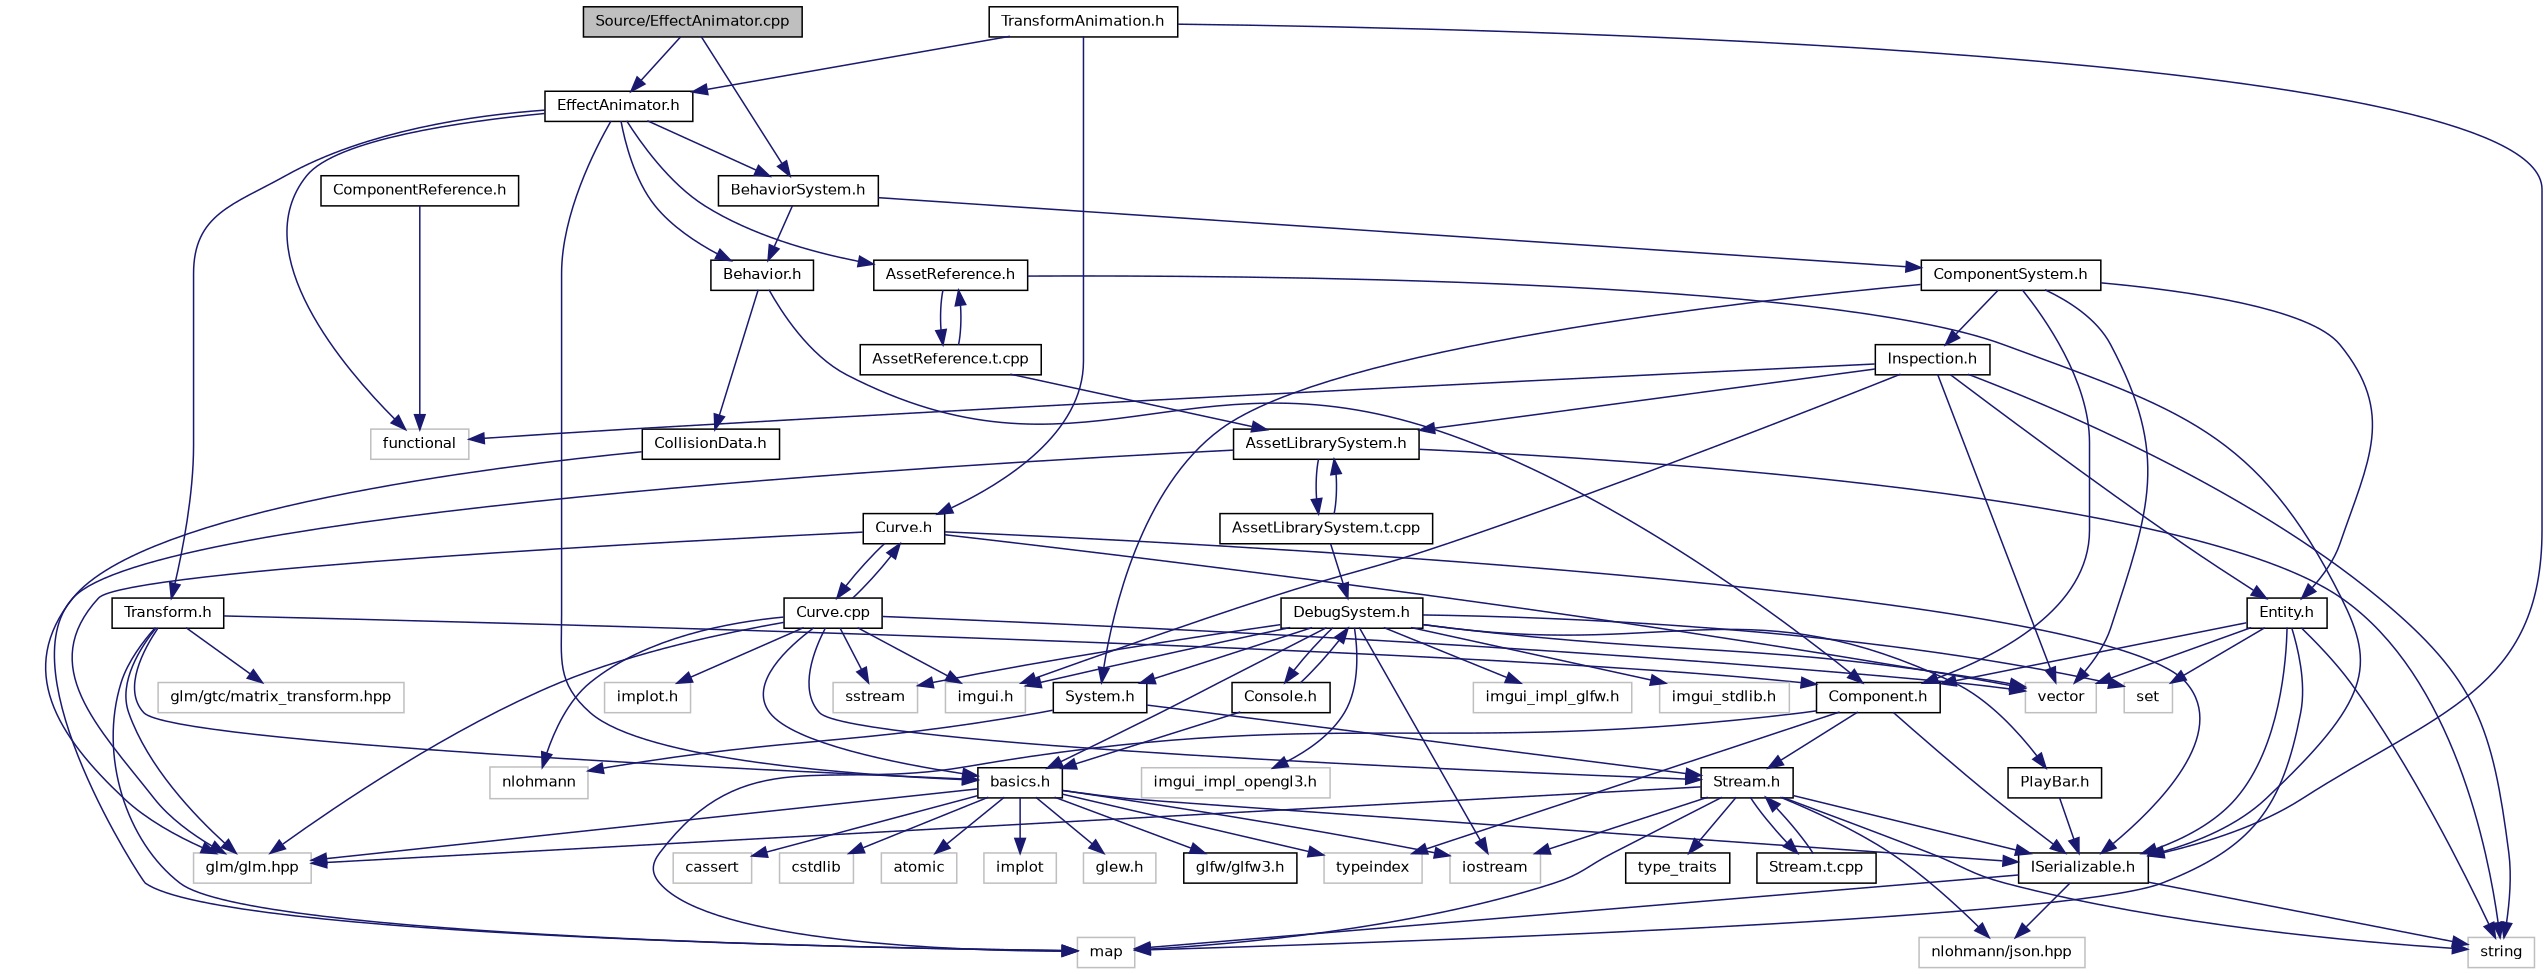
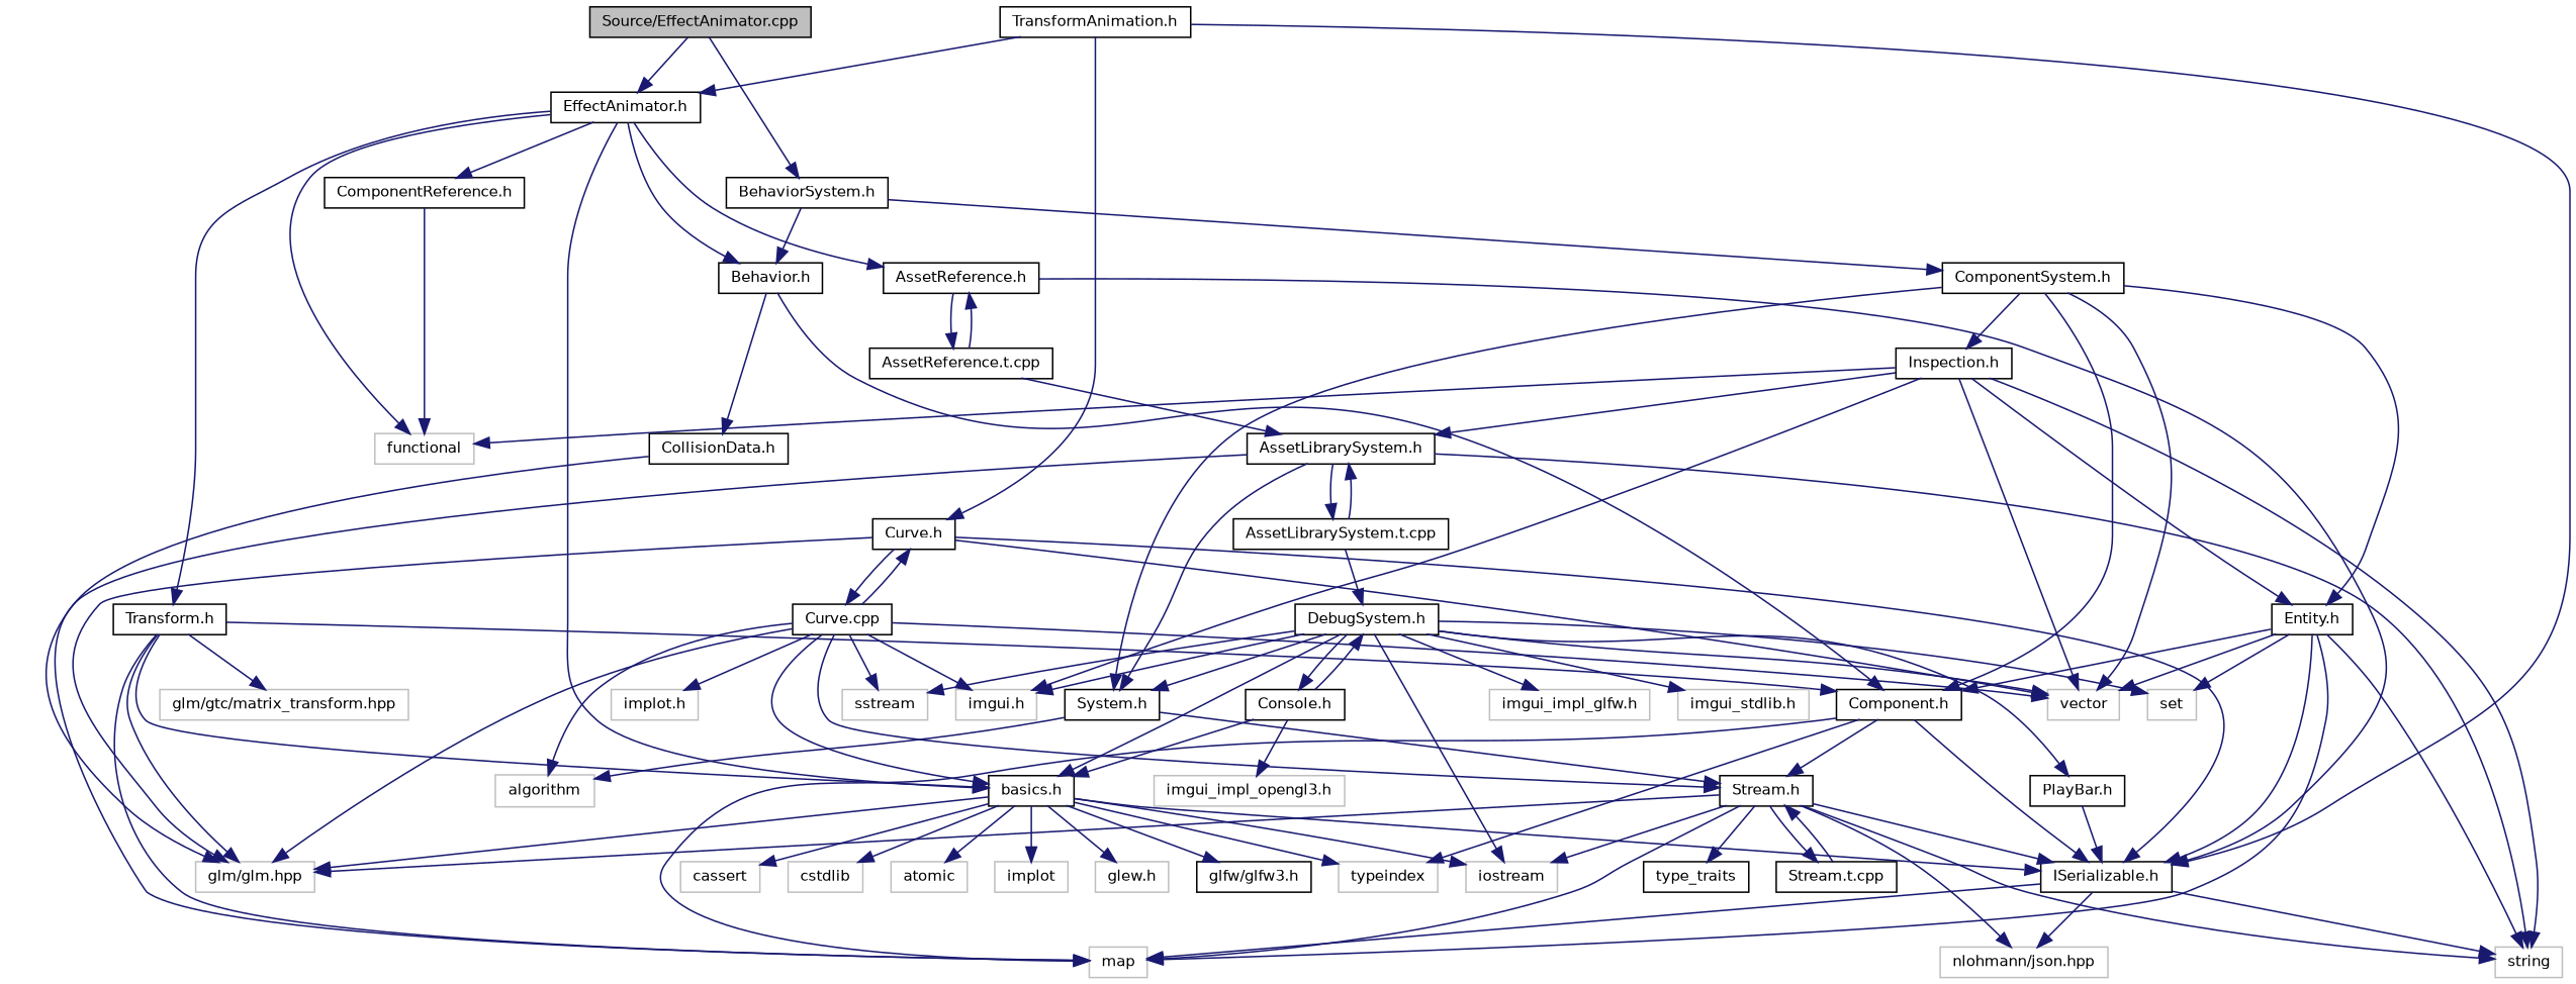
  digraph {
    node [color=black fillcolor=white fontname=Helvetica fontsize=10 shape=record style=filled]
    edge [color=midnightblue fontname=Helvetica fontsize=10 labelfontname=Helvetica labelfontsize=10 style=solid]
    n1 [fillcolor=grey75 fontcolor=black height=0.2 label="Source/EffectAnimator.cpp" width=0.4]
    n2 [height=0.2 label="EffectAnimator.h" width=0.4]
    n3 [height=0.2 label="BehaviorSystem.h" width=0.4]
    n4 [height=0.2 label="Behavior.h" width=0.4]
    n5 [height=0.2 label="basics.h" width=0.4]
    n6 [color=grey75 height=0.2 label=functional width=0.4]
    n7 [height=0.2 label="AssetReference.h" width=0.4]
    n8 [height=0.2 label="ComponentReference.h" width=0.4]
    n9 [height=0.2 label="Transform.h" width=0.4]
    n10 [height=0.2 label="ComponentSystem.h" width=0.4]
    n11 [height=0.2 label="Component.h" width=0.4]
    n12 [height=0.2 label="CollisionData.h" width=0.4]
    n13 [color=grey75 height=0.2 label=typeindex width=0.4]
    n14 [height=0.2 label="ISerializable.h" width=0.4]
    n15 [color=grey75 height=0.2 label="glm/glm.hpp" width=0.4]
    n16 [color=grey75 height=0.2 label=iostream width=0.4]
    n17 [color=grey75 height=0.2 label="glew.h" width=0.4]
    n18 [height=0.2 label="glfw/glfw3.h" width=0.4]
    n19 [color=grey75 height=0.2 label=cassert width=0.4]
    n20 [color=grey75 height=0.2 label=cstdlib width=0.4]
    n21 [color=grey75 height=0.2 label=atomic width=0.4]
    n22 [color=grey75 height=0.2 label=implot width=0.4]
    n23 [height=0.2 label="AssetReference.t.cpp" width=0.4]
    n24 [height=0.2 label="TransformAnimation.h" width=0.4]
    n25 [height=0.2 label="Curve.h" width=0.4]
    n26 [color=grey75 height=0.2 label=map width=0.4]
    n27 [color=grey75 height=0.2 label="glm/gtc/matrix_transform.hpp" width=0.4]
    n28 [height=0.2 label="Stream.h" width=0.4]
    n29 [color=grey75 height=0.2 label=string width=0.4]
    n30 [color=grey75 height=0.2 label="nlohmann/json.hpp" width=0.4]
    n31 [height=0.2 label=type_traits width=0.4]
    n32 [height=0.2 label="Stream.t.cpp" width=0.4]
    n33 [height=0.2 label="AssetLibrarySystem.h" width=0.4]
    n34 [height=0.2 label="System.h" width=0.4]
    n35 [height=0.2 label="AssetLibrarySystem.t.cpp" width=0.4]
-   n36 [color=grey75 height=0.2 label=nlohmann width=0.4]
+   n36 [color=grey75 height=0.2 label=algorithm width=0.4]
    n37 [height=0.2 label="Entity.h" width=0.4]
    n38 [color=grey75 height=0.2 label=vector width=0.4]
    n39 [color=grey75 height=0.2 label=set width=0.4]
    n40 [height=0.2 label="DebugSystem.h" width=0.4]
    n41 [color=grey75 height=0.2 label="imgui.h" width=0.4]
    n42 [color=grey75 height=0.2 label="imgui_stdlib.h" width=0.4]
    n43 [color=grey75 height=0.2 label="imgui_impl_opengl3.h" width=0.4]
    n44 [color=grey75 height=0.2 label="imgui_impl_glfw.h" width=0.4]
    n45 [height=0.2 label="Console.h" width=0.4]
    n46 [color=grey75 height=0.2 label=sstream width=0.4]
    n47 [height=0.2 label="PlayBar.h" width=0.4]
    n48 [height=0.2 label="Curve.cpp" width=0.4]
    n49 [color=grey75 height=0.2 label="implot.h" width=0.4]
    n50 [height=0.2 label="Inspection.h" width=0.4]
    n1 -> n2
    n1 -> n3
    n2 -> n4
    n2 -> n5
    n2 -> n6
    n2 -> n7
-   n2 -> n3
+   n2 -> n8
    n2 -> n9
    n3 -> n4
    n3 -> n10
    n4 -> n11
    n4 -> n12
    n5 -> n13
    n5 -> n14
    n5 -> n15
    n5 -> n16
    n5 -> n17
    n5 -> n18
    n5 -> n19
    n5 -> n20
    n5 -> n21
    n5 -> n22
    n7 -> n14
    n7 -> n23
    n8 -> n6
    n9 -> n5
    n9 -> n11
    n9 -> n15
    n9 -> n26
    n9 -> n27
    n10 -> n11
    n10 -> n34
    n10 -> n37
    n10 -> n38
    n10 -> n50
    n11 -> n13
    n11 -> n14
    n11 -> n26
    n11 -> n28
    n12 -> n15
    n14 -> n26
    n14 -> n29
    n14 -> n30
    n23 -> n7
    n23 -> n33
    n24 -> n2
    n24 -> n14
    n24 -> n25
    n25 -> n14
    n25 -> n15
    n25 -> n38
    n25 -> n48
    n28 -> n14
    n28 -> n15
    n28 -> n16
    n28 -> n26
    n28 -> n29
    n28 -> n30
    n28 -> n31
    n28 -> n32
    n32 -> n28
    n33 -> n26
    n33 -> n29
+   n33 -> n34
    n33 -> n35
    n34 -> n28
    n34 -> n36
    n35 -> n33
    n35 -> n40
    n37 -> n11
    n37 -> n14
    n37 -> n26
    n37 -> n29
    n37 -> n38
    n37 -> n39
    n40 -> n5
    n40 -> n16
    n40 -> n34
    n40 -> n38
    n40 -> n39
    n40 -> n41
    n40 -> n42
-   n40 -> n43
+   n45 -> n43
    n40 -> n44
    n40 -> n45
    n40 -> n46
    n40 -> n47
    n45 -> n5
    n45 -> n40
    n47 -> n14
    n48 -> n5
    n48 -> n15
    n48 -> n25
    n48 -> n28
    n48 -> n36
    n48 -> n38
    n48 -> n41
    n48 -> n46
    n48 -> n49
    n50 -> n6
    n50 -> n29
    n50 -> n33
    n50 -> n37
    n50 -> n38
    n50 -> n41
  }
